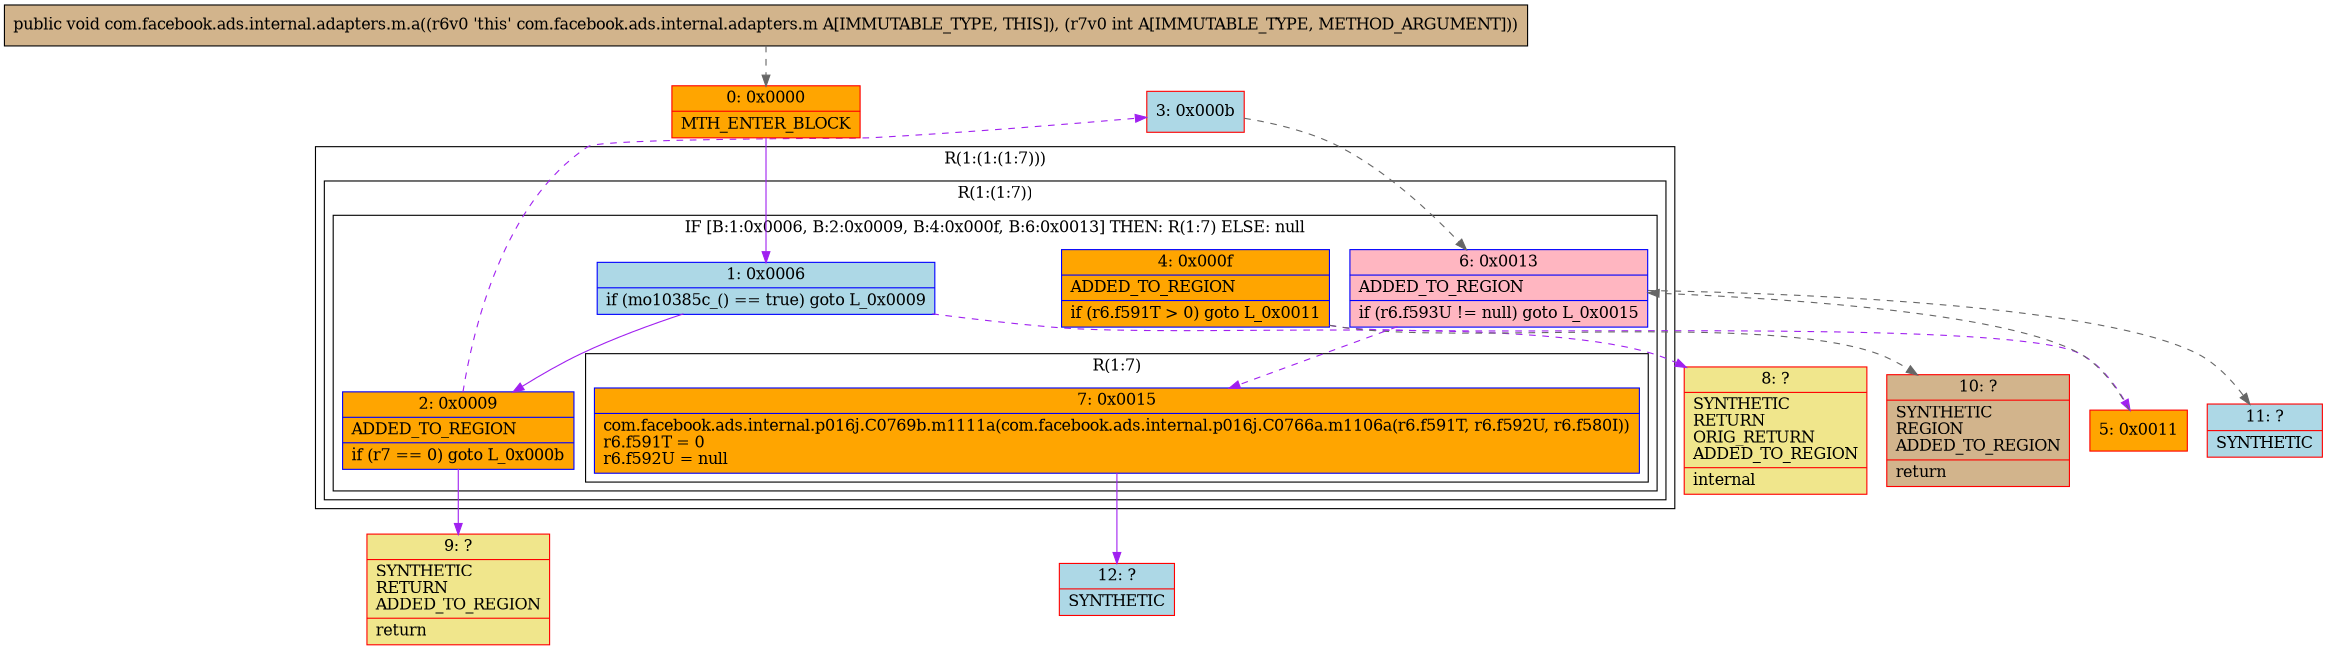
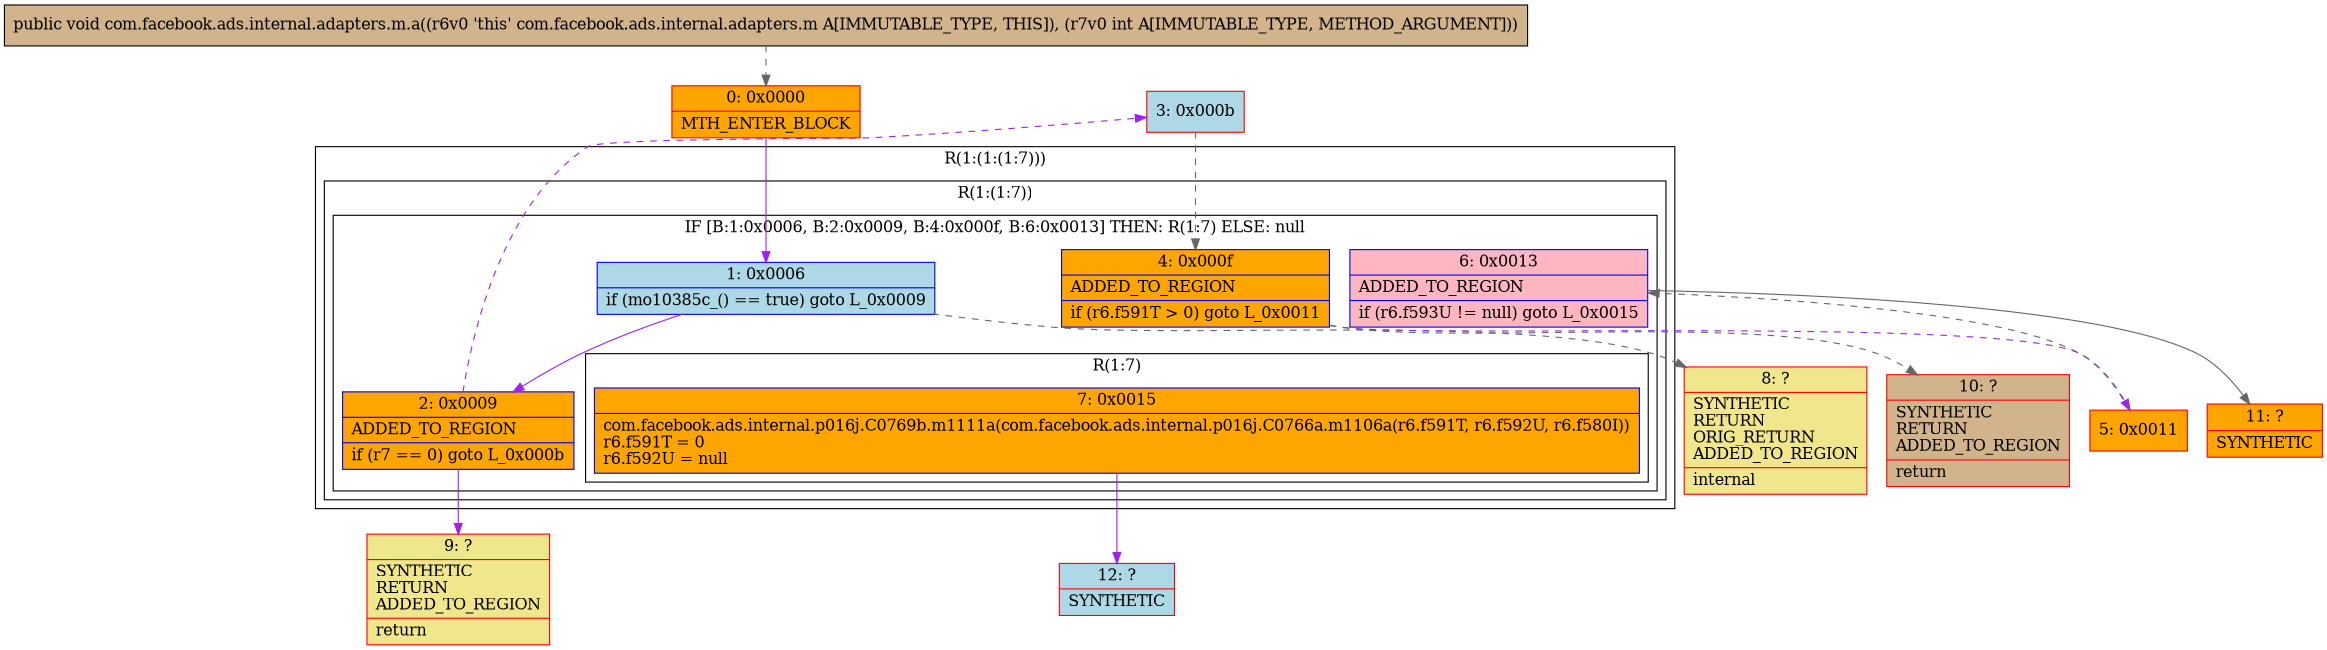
  digraph {
    node [color=red fillcolor=orange shape=record style=filled]
    edge [color=purple style=dashed]
    n1 [color=blue label="{7\:\ 0x0015|com.facebook.ads.internal.p016j.C0769b.m1111a(com.facebook.ads.internal.p016j.C0766a.m1106a(r6.f591T, r6.f592U, r6.f580I))\lr6.f591T = 0\lr6.f592U = null\l}"]
    n2 [color=blue fillcolor=lightblue label="{1\:\ 0x0006|if (mo10385c_() == true) goto L_0x0009\l}"]
    n3 [color=blue label="{2\:\ 0x0009|ADDED_TO_REGION\l|if (r7 == 0) goto L_0x000b\l}"]
    n4 [color=blue label="{4\:\ 0x000f|ADDED_TO_REGION\l|if (r6.f591T \> 0) goto L_0x0011\l}"]
    n5 [color=blue fillcolor=lightpink label="{6\:\ 0x0013|ADDED_TO_REGION\l|if (r6.f593U != null) goto L_0x0015\l}"]
    n6 [fillcolor=lightblue label="{12\:\ ?|SYNTHETIC\l}"]
    n7 [fillcolor=khaki label="{8\:\ ?|SYNTHETIC\lRETURN\lORIG_RETURN\lADDED_TO_REGION\l|internal\l}"]
    n8 [fillcolor=lightblue label="{3\:\ 0x000b}"]
    n9 [fillcolor=khaki label="{9\:\ ?|SYNTHETIC\lRETURN\lADDED_TO_REGION\l|return\l}"]
    n10 [label="{5\:\ 0x0011}"]
-   n11 [fillcolor=tan label="{10\:\ ?|SYNTHETIC\lREGION\lADDED_TO_REGION\l|return\l}"]
-   n12 [fillcolor=lightblue label="{11\:\ ?|SYNTHETIC\l}"]
+   n11 [fillcolor=tan label="{10\:\ ?|SYNTHETIC\lRETURN\lADDED_TO_REGION\l|return\l}"]
+   n12 [label="{11\:\ ?|SYNTHETIC\l}"]
    n13 [label="{0\:\ 0x0000|MTH_ENTER_BLOCK\l}"]
    n14 [fillcolor=tan label="{public void com.facebook.ads.internal.adapters.m.a((r6v0 'this' com.facebook.ads.internal.adapters.m A[IMMUTABLE_TYPE, THIS]), (r7v0 int A[IMMUTABLE_TYPE, METHOD_ARGUMENT])) }" color=""]
    subgraph cluster_1 {
      label="R(1:(1:(1:7)))"
      subgraph cluster_2 {
        label="R(1:(1:7))"
        subgraph cluster_3 {
          label="IF [B:1:0x0006, B:2:0x0009, B:4:0x000f, B:6:0x0013] THEN: R(1:7) ELSE: null"
          n2
          n3
          n4
          n5
          subgraph cluster_4 {
            label="R(1:7)"
            n1
          }
        }
      }
    }
    n1 -> n6 [style=solid]
    n2 -> n3 [style=solid]
-   n2 -> n7
+   n2 -> n7 [color=gray40]
    n3 -> n8
    n3 -> n9 [style=solid]
    n4 -> n10
    n4 -> n11 [color=gray40]
-   n5 -> n1
-   n5 -> n12 [color=gray40]
-   n8 -> n5 [color=gray40]
+   n5 -> n12 [color=gray40 style=solid]
+   n8 -> n4 [color=gray40]
    n10 -> n5 [color=gray40]
    n13 -> n2 [style=solid]
    n14 -> n13 [color=gray40]
  }
